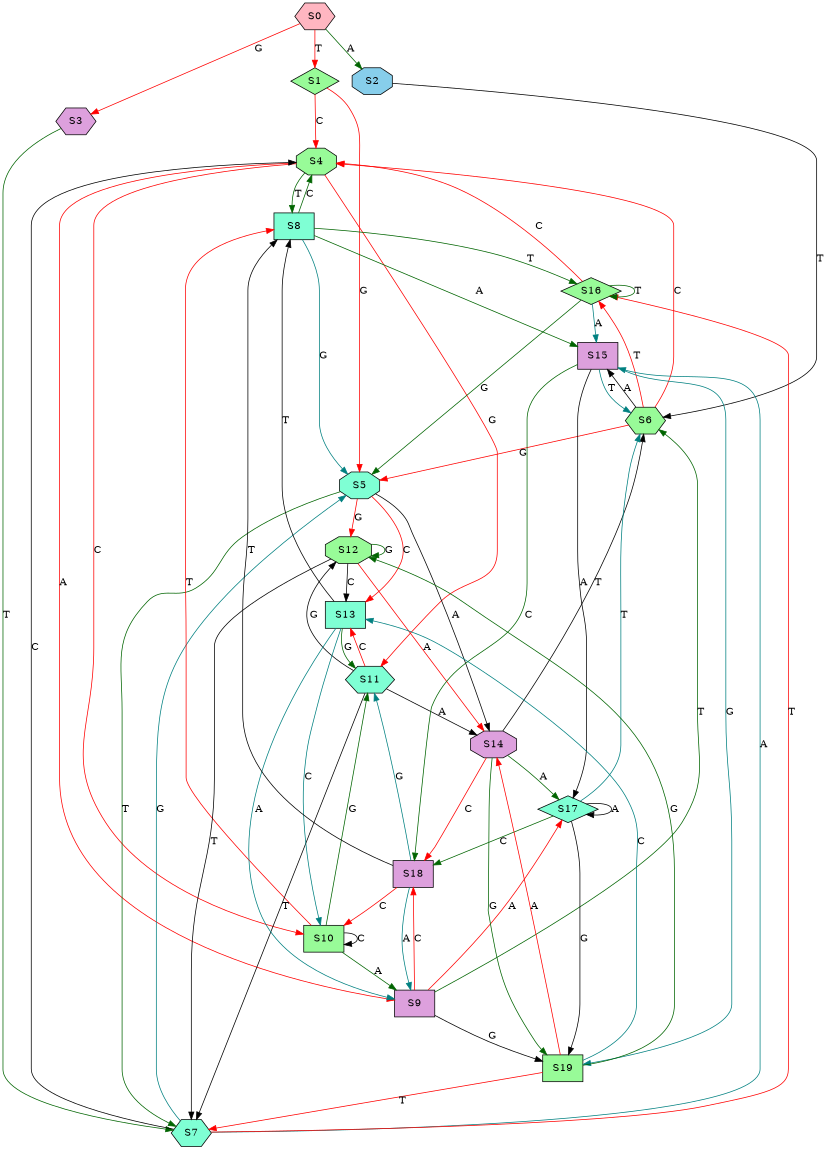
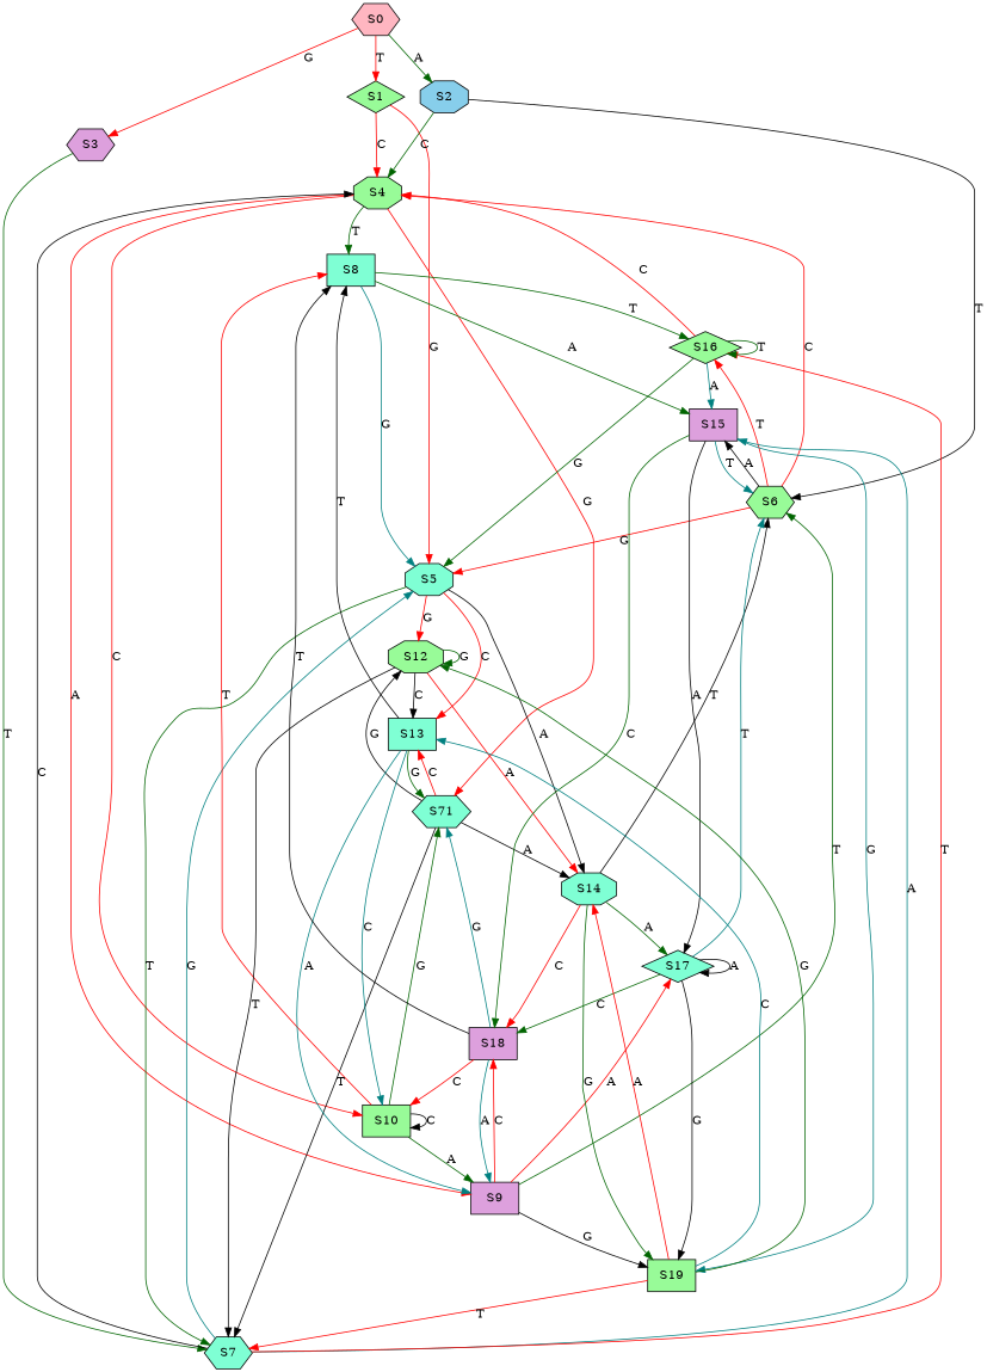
  strict digraph {
    node [fillcolor=palegreen shape=box style=filled]
    edge [color=red]
    S0 [fillcolor=lightpink shape=hexagon]
    S1 [shape=diamond]
    S2 [fillcolor=skyblue shape=octagon]
    S3 [fillcolor=plum shape=hexagon]
    S4 [shape=octagon]
    S5 [fillcolor=aquamarine shape=octagon]
    S6 [shape=hexagon]
    S7 [fillcolor=aquamarine shape=hexagon]
    S8 [fillcolor=aquamarine]
    S9 [fillcolor=plum]
    S10
-   S11 [fillcolor=aquamarine shape=hexagon]
+   S11 [fillcolor=aquamarine shape=hexagon label=S71]
    S12 [shape=octagon]
    S13 [fillcolor=aquamarine]
-   S14 [fillcolor=plum shape=octagon]
+   S14 [fillcolor=aquamarine shape=octagon]
    S15 [fillcolor=plum]
    S16 [shape=diamond]
    S17 [fillcolor=aquamarine shape=diamond]
    S18 [fillcolor=plum]
    S19
    S0 -> S1 [label=T]
    S0 -> S2 [color=darkgreen label=A]
    S0 -> S3 [label=G]
    S1 -> S4 [label=C]
    S1 -> S5 [label=G]
    S2 -> S6 [color=black label=T]
    S3 -> S7 [color=darkgreen label=T]
    S4 -> S8 [color=darkgreen label=T]
    S4 -> S9 [label=A]
    S4 -> S10 [label=C]
    S4 -> S11 [label=G]
    S5 -> S7 [color=darkgreen label=T]
    S5 -> S12 [label=G]
    S5 -> S13 [label=C]
    S5 -> S14 [color=black label=A]
    S6 -> S4 [label=C]
    S6 -> S5 [label=G]
    S6 -> S15 [color=black label=A]
    S6 -> S16 [label=T]
    S7 -> S4 [color=black label=C]
    S7 -> S5 [color=teal label=G]
    S7 -> S15 [color=teal label=A]
    S7 -> S16 [label=T]
-   S8 -> S4 [color=darkgreen label=C]
+   S2 -> S4 [color=darkgreen label=C]
    S8 -> S5 [color=teal label=G]
    S8 -> S15 [color=darkgreen label=A]
    S8 -> S16 [color=darkgreen label=T]
    S9 -> S6 [color=darkgreen label=T]
    S9 -> S17 [label=A]
    S9 -> S18 [label=C]
    S9 -> S19 [color=black label=G]
    S10 -> S8 [label=T]
    S10 -> S9 [color=darkgreen label=A]
    S10 -> S10 [color=black label=C]
    S10 -> S11 [color=darkgreen label=G]
    S11 -> S7 [color=black label=T]
    S11 -> S12 [color=black label=G]
    S11 -> S13 [label=C]
    S11 -> S14 [color=black label=A]
    S12 -> S7 [color=black label=T]
    S12 -> S12 [color=darkgreen label=G]
    S12 -> S13 [color=black label=C]
    S12 -> S14 [label=A]
    S13 -> S8 [color=black label=T]
    S13 -> S9 [color=teal label=A]
    S13 -> S10 [color=teal label=C]
    S13 -> S11 [color=darkgreen label=G]
    S14 -> S6 [color=black label=T]
    S14 -> S17 [color=darkgreen label=A]
    S14 -> S18 [label=C]
    S14 -> S19 [color=darkgreen label=G]
    S15 -> S6 [color=teal label=T]
    S15 -> S17 [color=black label=A]
    S15 -> S18 [color=darkgreen label=C]
    S15 -> S19 [color=teal label=G]
    S16 -> S4 [label=C]
    S16 -> S5 [color=darkgreen label=G]
    S16 -> S15 [color=teal label=A]
    S16 -> S16 [color=darkgreen label=T]
    S17 -> S6 [color=teal label=T]
    S17 -> S17 [color=black label=A]
    S17 -> S18 [color=darkgreen label=C]
    S17 -> S19 [color=black label=G]
    S18 -> S8 [color=black label=T]
    S18 -> S9 [color=teal label=A]
    S18 -> S10 [label=C]
    S18 -> S11 [color=teal label=G]
    S19 -> S7 [label=T]
    S19 -> S12 [color=darkgreen label=G]
    S19 -> S13 [color=teal label=C]
    S19 -> S14 [label=A]
  }
